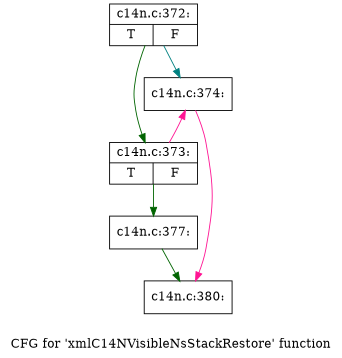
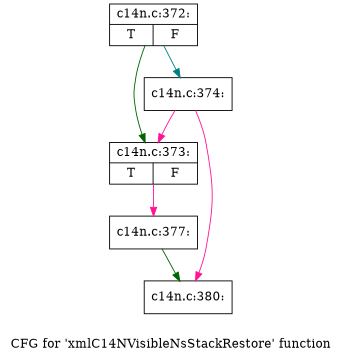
  digraph {
    label="CFG for 'xmlC14NVisibleNsStackRestore' function"
    node [shape=record]
    edge [color=deeppink]
    n1 [label="{c14n.c:372:|{<s0>T|<s1>F}}"]
    n2 [label="{c14n.c:374:}"]
    n3 [label="{c14n.c:373:|{<s0>T|<s1>F}}"]
    n4 [label="{c14n.c:380:}"]
    n5 [label="{c14n.c:377:}"]
    n1 -> n2 [color=teal]
    n1 -> n3 [color=darkgreen]
    n2 -> n4
-   n3 -> n2
-   n3 -> n5 [color=darkgreen]
+   n2 -> n3
+   n3 -> n5
    n5 -> n4 [color=darkgreen]
  }
